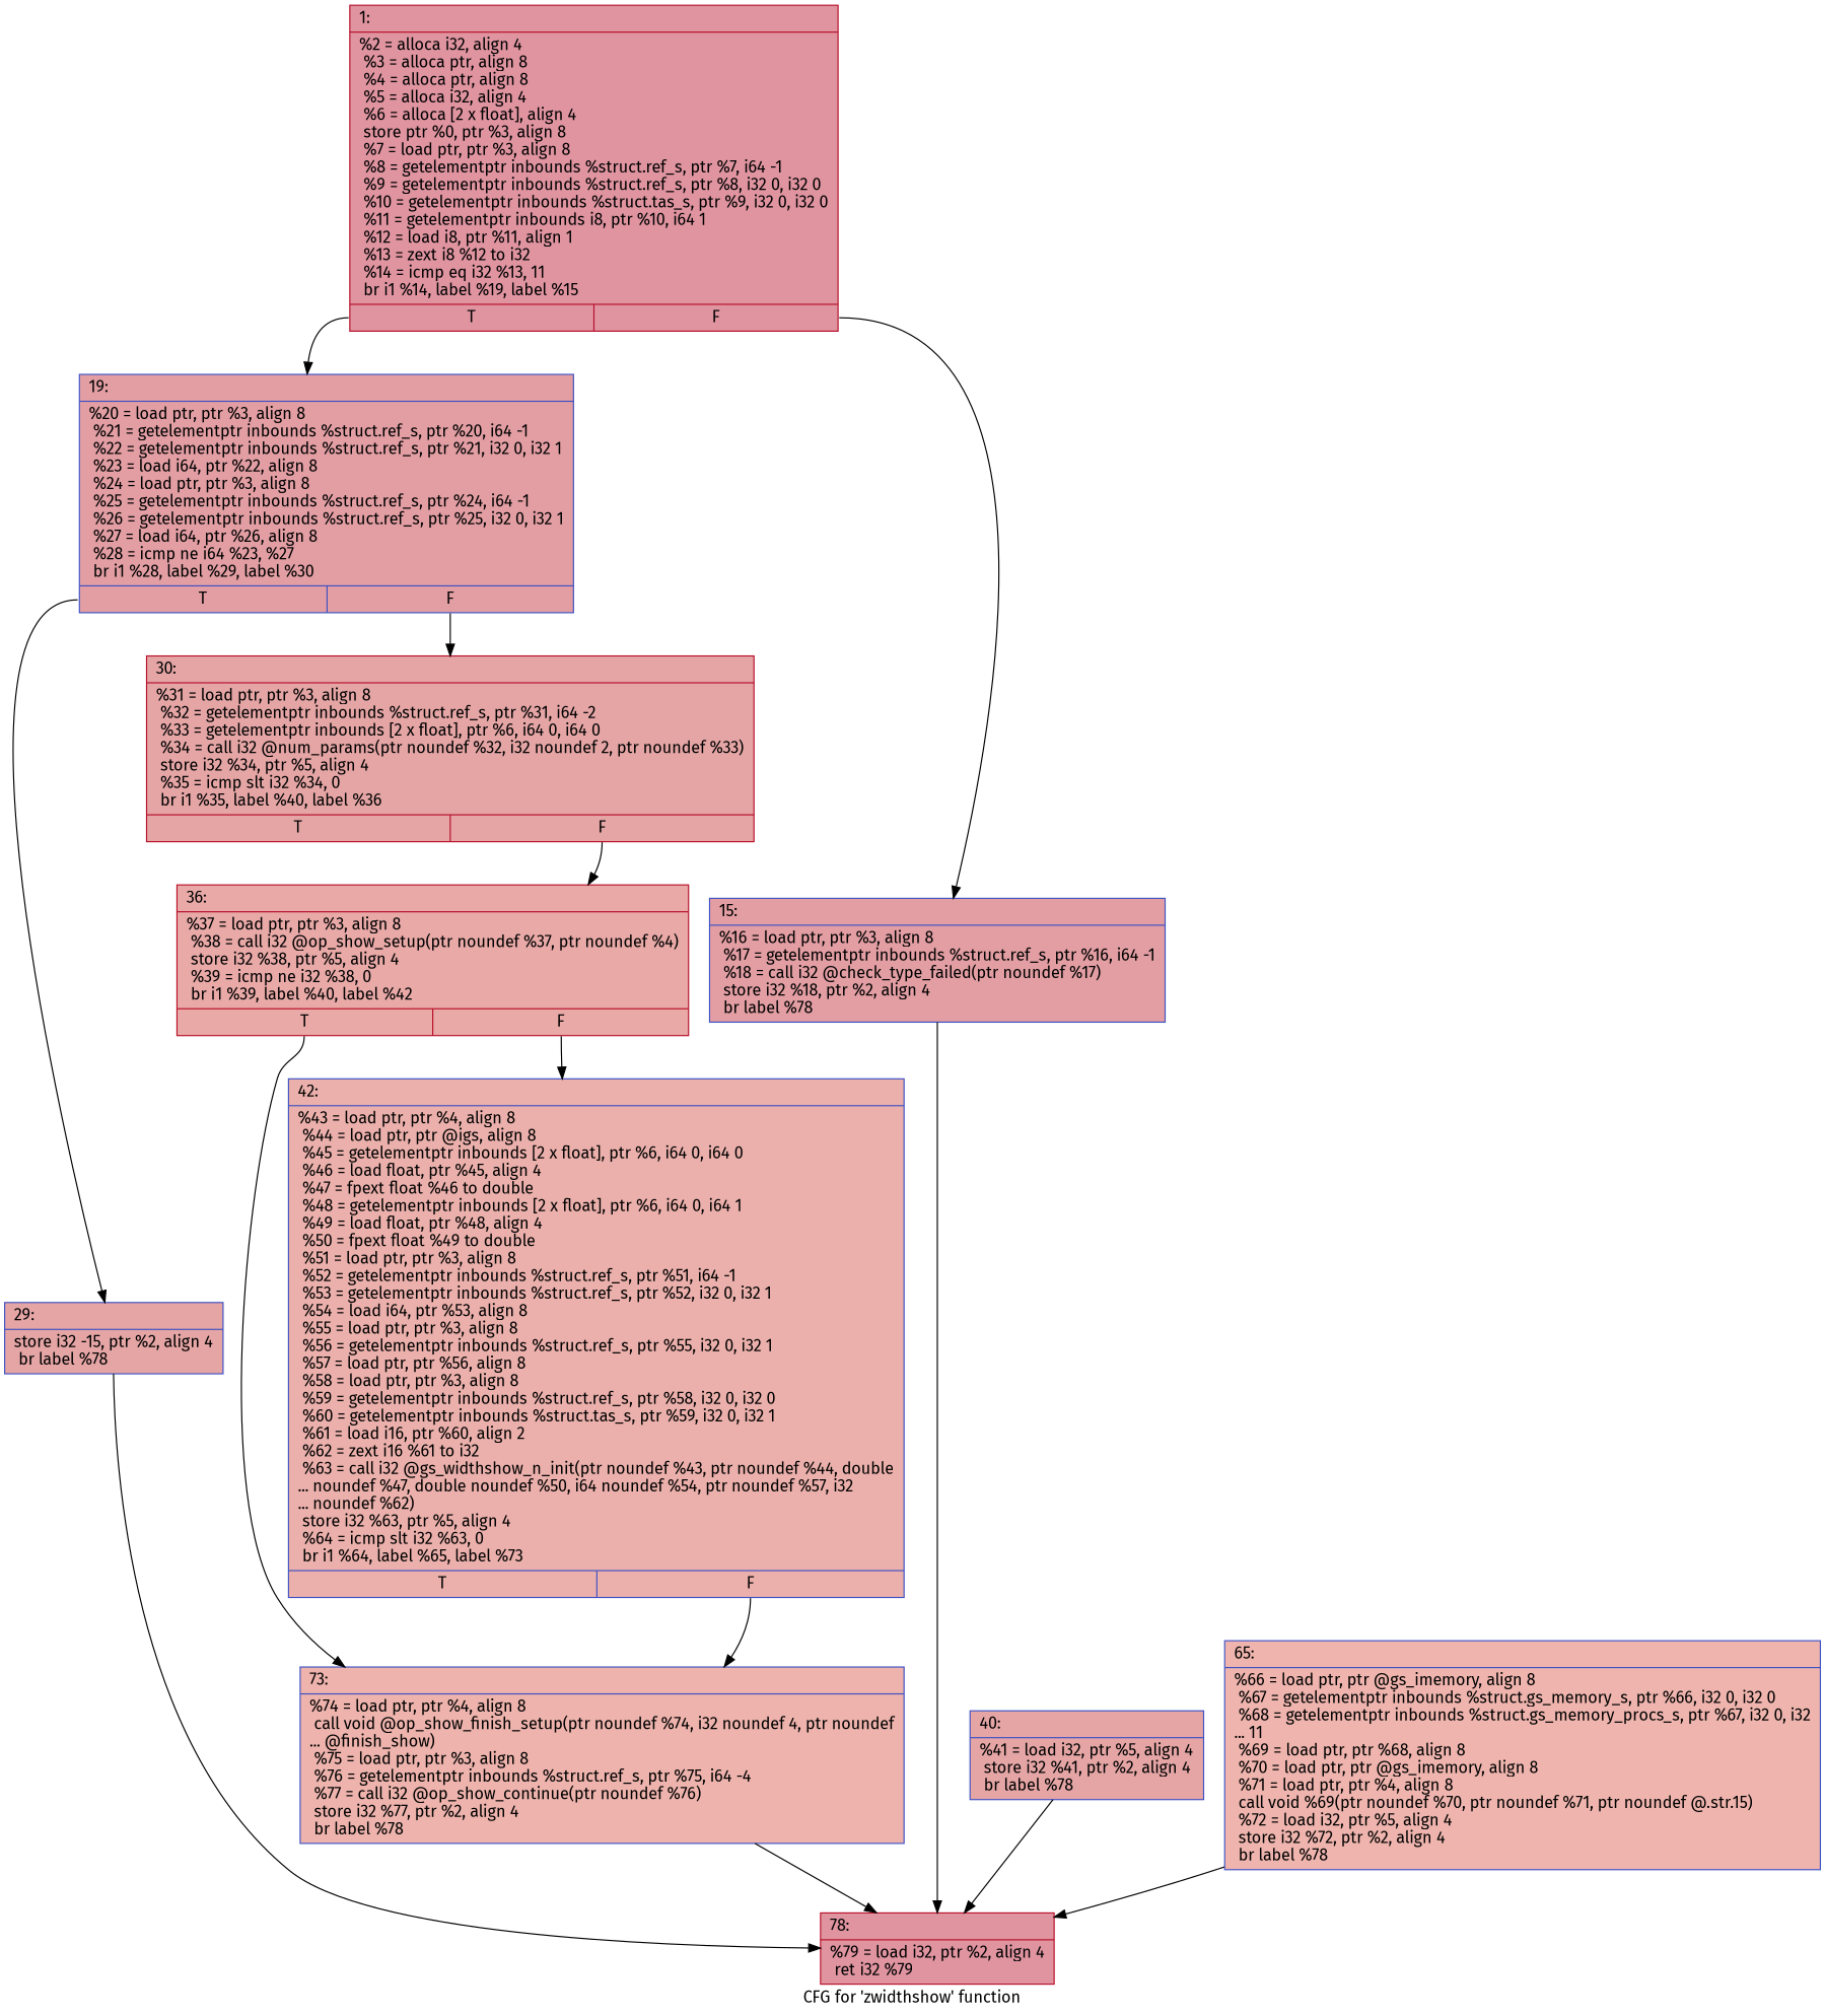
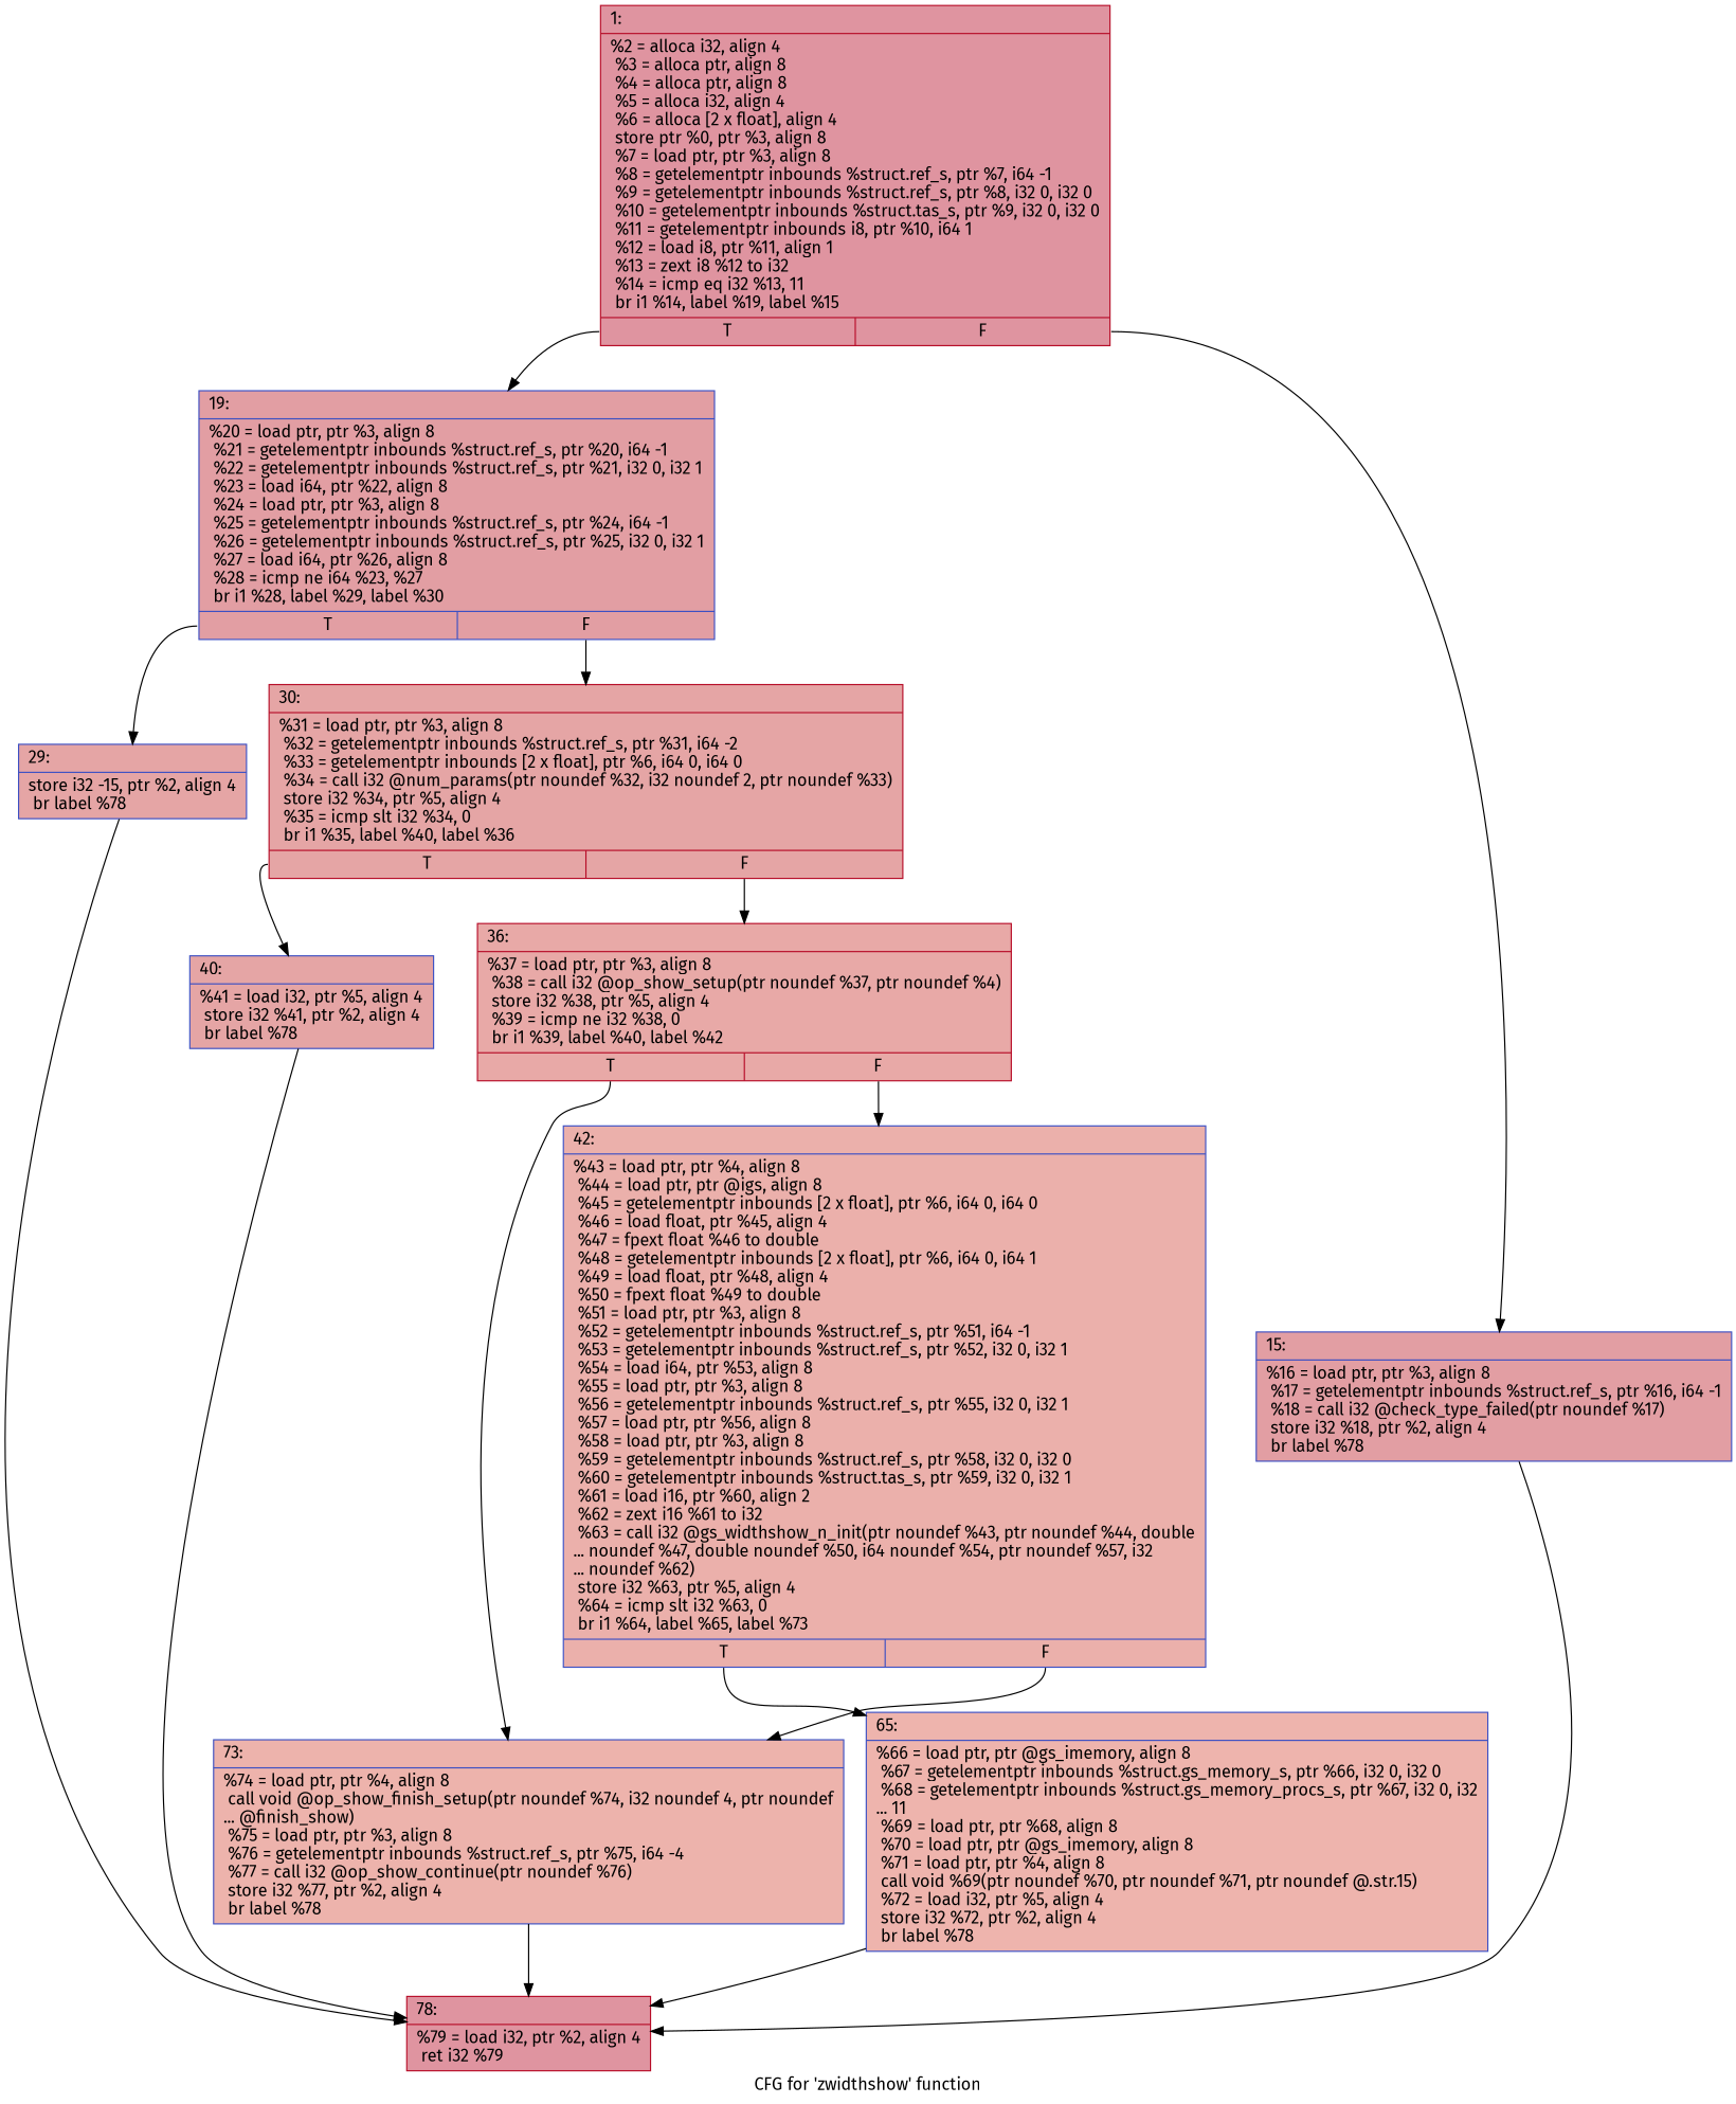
  digraph {
    fontname="Fira Sans"
    label="CFG for 'zwidthshow' function"
    node [color="#3d50c3ff" fillcolor="#c5333470" fontname="Fira Sans" shape=record style=filled]
    edge [fontname="Fira Sans"]
    n1 [color="#b70d28ff" fillcolor="#b70d2870" label="{1:\l|  %2 = alloca i32, align 4\l  %3 = alloca ptr, align 8\l  %4 = alloca ptr, align 8\l  %5 = alloca i32, align 4\l  %6 = alloca [2 x float], align 4\l  store ptr %0, ptr %3, align 8\l  %7 = load ptr, ptr %3, align 8\l  %8 = getelementptr inbounds %struct.ref_s, ptr %7, i64 -1\l  %9 = getelementptr inbounds %struct.ref_s, ptr %8, i32 0, i32 0\l  %10 = getelementptr inbounds %struct.tas_s, ptr %9, i32 0, i32 0\l  %11 = getelementptr inbounds i8, ptr %10, i64 1\l  %12 = load i8, ptr %11, align 1\l  %13 = zext i8 %12 to i32\l  %14 = icmp eq i32 %13, 11\l  br i1 %14, label %19, label %15\l|{<s0>T|<s1>F}}"]
    n2 [fillcolor="#be242e70" label="{19:\l|  %20 = load ptr, ptr %3, align 8\l  %21 = getelementptr inbounds %struct.ref_s, ptr %20, i64 -1\l  %22 = getelementptr inbounds %struct.ref_s, ptr %21, i32 0, i32 1\l  %23 = load i64, ptr %22, align 8\l  %24 = load ptr, ptr %3, align 8\l  %25 = getelementptr inbounds %struct.ref_s, ptr %24, i64 -1\l  %26 = getelementptr inbounds %struct.ref_s, ptr %25, i32 0, i32 1\l  %27 = load i64, ptr %26, align 8\l  %28 = icmp ne i64 %23, %27\l  br i1 %28, label %29, label %30\l|{<s0>T|<s1>F}}"]
    n3 [fillcolor="#be242e70" label="{15:\l|  %16 = load ptr, ptr %3, align 8\l  %17 = getelementptr inbounds %struct.ref_s, ptr %16, i64 -1\l  %18 = call i32 @check_type_failed(ptr noundef %17)\l  store i32 %18, ptr %2, align 4\l  br label %78\l}"]
    n4 [label="{29:\l|  store i32 -15, ptr %2, align 4\l  br label %78\l}"]
    n5 [color="#b70d28ff" label="{30:\l|  %31 = load ptr, ptr %3, align 8\l  %32 = getelementptr inbounds %struct.ref_s, ptr %31, i64 -2\l  %33 = getelementptr inbounds [2 x float], ptr %6, i64 0, i64 0\l  %34 = call i32 @num_params(ptr noundef %32, i32 noundef 2, ptr noundef %33)\l  store i32 %34, ptr %5, align 4\l  %35 = icmp slt i32 %34, 0\l  br i1 %35, label %40, label %36\l|{<s0>T|<s1>F}}"]
    n6 [color="#b70d28ff" fillcolor="#b70d2870" label="{78:\l|  %79 = load i32, ptr %2, align 4\l  ret i32 %79\l}"]
    n7 [label="{40:\l|  %41 = load i32, ptr %5, align 4\l  store i32 %41, ptr %2, align 4\l  br label %78\l}"]
    n8 [color="#b70d28ff" fillcolor="#ca3b3770" label="{36:\l|  %37 = load ptr, ptr %3, align 8\l  %38 = call i32 @op_show_setup(ptr noundef %37, ptr noundef %4)\l  store i32 %38, ptr %5, align 4\l  %39 = icmp ne i32 %38, 0\l  br i1 %39, label %40, label %42\l|{<s0>T|<s1>F}}"]
    n9 [fillcolor="#d24b4070" label="{42:\l|  %43 = load ptr, ptr %4, align 8\l  %44 = load ptr, ptr @igs, align 8\l  %45 = getelementptr inbounds [2 x float], ptr %6, i64 0, i64 0\l  %46 = load float, ptr %45, align 4\l  %47 = fpext float %46 to double\l  %48 = getelementptr inbounds [2 x float], ptr %6, i64 0, i64 1\l  %49 = load float, ptr %48, align 4\l  %50 = fpext float %49 to double\l  %51 = load ptr, ptr %3, align 8\l  %52 = getelementptr inbounds %struct.ref_s, ptr %51, i64 -1\l  %53 = getelementptr inbounds %struct.ref_s, ptr %52, i32 0, i32 1\l  %54 = load i64, ptr %53, align 8\l  %55 = load ptr, ptr %3, align 8\l  %56 = getelementptr inbounds %struct.ref_s, ptr %55, i32 0, i32 1\l  %57 = load ptr, ptr %56, align 8\l  %58 = load ptr, ptr %3, align 8\l  %59 = getelementptr inbounds %struct.ref_s, ptr %58, i32 0, i32 0\l  %60 = getelementptr inbounds %struct.tas_s, ptr %59, i32 0, i32 1\l  %61 = load i16, ptr %60, align 2\l  %62 = zext i16 %61 to i32\l  %63 = call i32 @gs_widthshow_n_init(ptr noundef %43, ptr noundef %44, double\l... noundef %47, double noundef %50, i64 noundef %54, ptr noundef %57, i32\l... noundef %62)\l  store i32 %63, ptr %5, align 4\l  %64 = icmp slt i32 %63, 0\l  br i1 %64, label %65, label %73\l|{<s0>T|<s1>F}}"]
    n10 [fillcolor="#d6524470" label="{73:\l|  %74 = load ptr, ptr %4, align 8\l  call void @op_show_finish_setup(ptr noundef %74, i32 noundef 4, ptr noundef\l... @finish_show)\l  %75 = load ptr, ptr %3, align 8\l  %76 = getelementptr inbounds %struct.ref_s, ptr %75, i64 -4\l  %77 = call i32 @op_show_continue(ptr noundef %76)\l  store i32 %77, ptr %2, align 4\l  br label %78\l}"]
    n11 [fillcolor="#d8564670" label="{65:\l|  %66 = load ptr, ptr @gs_imemory, align 8\l  %67 = getelementptr inbounds %struct.gs_memory_s, ptr %66, i32 0, i32 0\l  %68 = getelementptr inbounds %struct.gs_memory_procs_s, ptr %67, i32 0, i32\l... 11\l  %69 = load ptr, ptr %68, align 8\l  %70 = load ptr, ptr @gs_imemory, align 8\l  %71 = load ptr, ptr %4, align 8\l  call void %69(ptr noundef %70, ptr noundef %71, ptr noundef @.str.15)\l  %72 = load i32, ptr %5, align 4\l  store i32 %72, ptr %2, align 4\l  br label %78\l}"]
    n1 -> n2 [tailport=s0]
    n1 -> n3 [tailport=s1]
    n2 -> n4 [tailport=s0]
    n2 -> n5 [tailport=s1]
    n3 -> n6
    n4 -> n6
+   n5 -> n7 [tailport=s0]
    n5 -> n8 [tailport=s1]
    n7 -> n6
    n8 -> n9 [tailport=s1]
    n8 -> n10 [tailport=s0]
    n9 -> n10 [tailport=s1]
+   n9 -> n11 [tailport=s0]
    n10 -> n6
    n11 -> n6
  }
